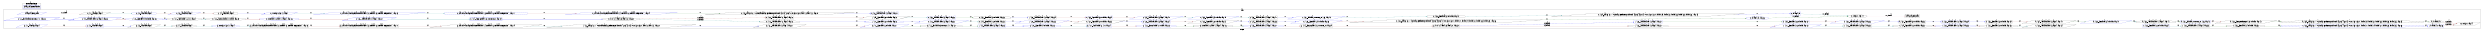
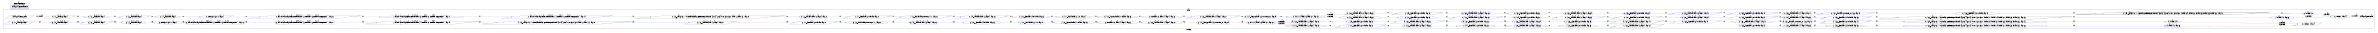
  digraph {
    label=MVICFG
    rankdir=LR
    node [color=black shape=parallelogram]
    edge [arrowhead=normal color=brown penwidth=1.0]
    n1 [color=blue label="4294967294::Entry::main"]
    n2 [label="0::  %1 = alloca i32, align 4"]
    n3 [color=blue label="0::  %2 = alloca float, align 4" shape=octagon]
    n4 [color=blue label="0::  %3 = alloca float, align 4"]
    n5 [label="0::  %4 = alloca float, align 4" shape=octagon]
    n6 [color=blue label="0::  store i32 0, i32* %1, align 4"]
    n7 [color=blue label="0::  call void @llvm.dbg.declare(metadata float* %2, metadata !13, metadata !DIExpression()), !dbg !15"]
    n8 [color=blue label="0::  call void @llvm.dbg.declare(metadata float* %3, metadata !16, metadata !DIExpression()), !dbg !17" shape=octagon]
    n9 [color=blue label="0::  call void @llvm.dbg.declare(metadata float* %4, metadata !18, metadata !DIExpression()), !dbg !19"]
    n10 [label="0::  %5 = call i32 (i8*, ...) @__isoc99_scanf(i8* getelementptr inbounds ([6 x i8], [6 x i8]* @.str, i32 0, i32 0), float* %2, float* %3), !dbg !20"]
    n11 [color=blue label="0::  %6 = load float, float* %2, align 4, !dbg !21" shape=folder]
+   n12 [label="0::  %7 = fpext float %6 to double, !dbg !21"]
    n13 [color=blue label="0::  %8 = fmul double 5.000000e-01, %7, !dbg !22"]
    n14 [color=blue label="0::  %9 = load float, float* %3, align 4, !dbg !23"]
    n15 [color=blue label="0::  %10 = fpext float %9 to double, !dbg !23" shape=octagon]
    n16 [label="0::  %11 = fmul double %8, %10, !dbg !24" shape=octagon]
    n17 [label="0::  %12 = fptrunc double %11 to float, !dbg !25" shape=octagon]
    n18 [color=blue label="0::  store float %12, float* %4, align 4, !dbg !26" shape=octagon]
    n19 [color=blue label="0::  %13 = load float, float* %4, align 4, !dbg !27"]
    n20 [color=blue label="0::  %14 = fcmp ogt float %13, 0.000000e+00, !dbg !29" shape=folder]
    n21 [label="0::  br i1 %14, label %15, label %27, !dbg !30" shape=octagon]
    n22 [label="0::  %16 = load float, float* %2, align 4, !dbg !31" shape=octagon]
    n23 [color=blue label="0::  %17 = fpext float %16 to double, !dbg !31" shape=octagon]
    n24 [color=blue label="0::  %18 = load float, float* %3, align 4, !dbg !32"]
    n25 [label="0::  %19 = fpext float %18 to double, !dbg !32" shape=folder]
    n26 [color=blue label="0::  %20 = load float, float* %2, align 4, !dbg !33"]
    n27 [label="0::  %21 = fpext float %20 to double, !dbg !33"]
    n28 [color=blue label="0::  %22 = load float, float* %3, align 4, !dbg !34" shape=folder]
    n29 [label="0::  %23 = fpext float %22 to double, !dbg !34"]
    n30 [label="0::  %24 = load float, float* %4, align 4, !dbg !35" shape=folder]
    n31 [color=blue label="0::  %25 = fpext float %24 to double, !dbg !35"]
    n32 [label="0::  %26 = call i32 (i8*, ...) @printf(i8* getelementptr inbounds ([55 x i8], [55 x i8]* @.str.1, i32 0, i32 0), double %17, double %19, double %21, double %23, double %25), !dbg !36"]
    n33 [color=blue label="0::  br label %40, !dbg !36" shape=octagon]
    n34 [label="0::  %28 = load float, float* %2, align 4, !dbg !37" shape=folder]
    n35 [label="0::  %29 = fpext float %28 to double, !dbg !37"]
    n36 [color=blue label="0::  %30 = load float, float* %3, align 4, !dbg !38" shape=folder]
    n37 [label="0::  %31 = fpext float %30 to double, !dbg !38" shape=octagon]
    n38 [label="0::  %32 = load float, float* %2, align 4, !dbg !39" shape=folder]
    n39 [color=blue label="0::  %33 = fpext float %32 to double, !dbg !39" shape=folder]
    n40 [color=blue label="0::  %34 = load float, float* %3, align 4, !dbg !40"]
    n41 [color=blue label="0::  %35 = fpext float %34 to double, !dbg !40"]
    n42 [label="0::  %36 = load float, float* %4, align 4, !dbg !41" shape=folder]
    n43 [color=blue label="0::  %37 = fsub float -0.000000e+00, %36, !dbg !42"]
    n44 [label="0::  %38 = fpext float %37 to double, !dbg !42" shape=octagon]
    n45 [label="0::  %39 = call i32 (i8*, ...) @printf(i8* getelementptr inbounds ([55 x i8], [55 x i8]* @.str.1, i32 0, i32 0), double %29, double %31, double %33, double %35, double %38), !dbg !43"]
    n46 [color=blue label="0::  br label %40" shape=folder]
    n47 [label="0::  ret i32 0, !dbg !44" shape=octagon]
    n48 [label="4294967293::Exit::main" shape=folder]
    n49 [color=blue label="3::  %1 = alloca i32, align 4"]
    n50 [color=blue label="3::  %2 = alloca float, align 4" shape=folder]
    n51 [label="3::  %3 = alloca float, align 4"]
    n52 [label="3::  %4 = alloca float, align 4" shape=octagon]
    n53 [color=blue label="3::  store i32 0, i32* %1, align 4" shape=octagon]
    n54 [label="3::  call void @llvm.dbg.declare(metadata float* %2, metadata !13, metadata !DIExpression()), !dbg !15" shape=folder]
    n55 [label="3::  call void @llvm.dbg.declare(metadata float* %3, metadata !16, metadata !DIExpression()), !dbg !17" shape=folder]
    n56 [label="3::  call void @llvm.dbg.declare(metadata float* %4, metadata !18, metadata !DIExpression()), !dbg !19"]
    n57 [label="4::  %5 = call i32 (i8*, ...) @__isoc99_scanf(i8* getelementptr inbounds ([6 x i8], [6 x i8]* @.str, i32 0, i32 0), float* %2, float* %3), !dbg !20"]
    n58 [label="5::  %6 = load float, float* %2, align 4, !dbg !21"]
    n59 [color=blue label="5::  %7 = fpext float %6 to double, !dbg !21"]
    n60 [label="5::  %8 = fmul double 5.000000e-01, %7, !dbg !22" shape=octagon]
    n61 [color=blue label="5::  %9 = load float, float* %3, align 4, !dbg !23" shape=folder]
    n62 [color=blue label="5::  %10 = fpext float %9 to double, !dbg !23" shape=octagon]
    n63 [color=blue label="5::  %11 = fmul double %8, %10, !dbg !24" shape=folder]
    n64 [color=blue label="5::  %12 = fptrunc double %11 to float, !dbg !25" shape=octagon]
    n65 [label="5::  store float %12, float* %4, align 4, !dbg !26" shape=octagon]
    n66 [color=blue label="6::  %13 = load float, float* %4, align 4, !dbg !27" shape=octagon]
    n67 [label="6::  %14 = fcmp ogt float %13, 0.000000e+00, !dbg !29" shape=folder]
    n68 [label="6::  br i1 %14, label %15, label %27, !dbg !30" shape=folder]
    n69 [label="7::  %16 = load float, float* %2, align 4, !dbg !31" shape=octagon]
    n70 [color=blue label="7::  %17 = fpext float %16 to double, !dbg !31"]
    n71 [label="7::  %18 = load float, float* %3, align 4, !dbg !32" shape=folder]
    n72 [label="7::  %19 = fpext float %18 to double, !dbg !32" shape=octagon]
    n73 [color=blue label="7::  %20 = load float, float* %2, align 4, !dbg !33" shape=octagon]
    n74 [label="7::  %21 = fpext float %20 to double, !dbg !33" shape=octagon]
    n75 [label="7::  %22 = load float, float* %3, align 4, !dbg !34"]
    n76 [color=blue label="7::  %23 = fpext float %22 to double, !dbg !34" shape=folder]
    n77 [label="7::  %20 = load float, float* %4, align 4, !dbg !35" shape=folder]
    n78 [label="7::  %25 = fpext float %24 to double, !dbg !35" shape=octagon]
    n79 [color=blue label="7::  %26 = call i32 (i8*, ...) @printf(i8* getelementptr inbounds ([56 x i8], [56 x i8]* @.str.1, i32 0, i32 0), double %17, double %19, double %21, double %23, double %25), !dbg !36" shape=octagon]
    n80 [color=blue label="7::  br label %40, !dbg !36" shape=folder]
    n81 [color=blue label="9::  %28 = load float, float* %2, align 4, !dbg !37" shape=folder]
    n82 [color=blue label="9::  %29 = fpext float %28 to double, !dbg !37" shape=folder]
    n83 [color=blue label="9::  %30 = load float, float* %3, align 4, !dbg !38"]
    n84 [label="9::  %31 = fpext float %30 to double, !dbg !38" shape=folder]
    n85 [color=blue label="9::  %32 = load float, float* %2, align 4, !dbg !39" shape=folder]
    n86 [label="9::  %33 = fpext float %32 to double, !dbg !39" shape=folder]
    n87 [label="9::  %34 = load float, float* %3, align 4, !dbg !40"]
    n88 [color=blue label="9::  %35 = fpext float %34 to double, !dbg !40"]
    n89 [label="9::  %36 = load float, float* %4, align 4, !dbg !41" shape=octagon]
    n90 [color=blue label="9::  %37 = fsub float -0.000000e+00, %36, !dbg !42" shape=folder]
-   n91 [label="9::  %38 = fpext getelementptr %37 to double, !dbg !42"]
+   n91 [label="9::  %38 = fpext float %37 to double, !dbg !42"]
    n92 [label="9::  %39 = call i32 (i8*, ...) @printf(i8* getelementptr inbounds ([56 x i8], [56 x i8]* @.str.1, i32 0, i32 0), double %29, double %31, double %33, double %35, double %38), !dbg !43" shape=octagon]
    n93 [label="9::  br label %40" shape=octagon]
    n94 [label="10::  ret i32 0, !dbg !44"]
    n95 [color=blue label="4294967294::External_Node" shape=folder]
    subgraph cluster_1 {
      label=main
      n1
      n2
      n3
      n4
      n5
      n6
      n7
      n8
      n9
      n10
      n11
+     n12
      n13
      n14
      n15
      n16
      n17
      n18
      n19
      n20
      n21
      n22
      n23
      n24
      n25
      n26
      n27
      n28
      n29
      n30
      n31
      n32
      n33
      n34
      n35
      n36
      n37
      n38
      n39
      n40
      n41
      n42
      n43
      n44
      n45
      n46
      n47
      n48
      n49
      n50
      n51
      n52
      n53
      n54
      n55
      n56
      n57
      n58
      n59
      n60
      n61
      n62
      n63
      n64
      n65
      n66
      n67
      n68
      n69
      n70
      n71
      n72
      n73
      n74
      n75
      n76
      n77
      n78
      n79
      n80
      n81
      n82
      n83
      n84
      n85
      n86
      n87
      n88
      n89
      n90
      n91
      n92
      n93
      n94
    }
    subgraph cluster_2 {
      label=External_Exit_Func
      n95
    }
    n1 -> n2 [color=pink label="V1::Virtual"]
    n2 -> n3 [color=teal label=V1]
    n3 -> n4 [label=V1]
    n4 -> n5 [label=V1]
    n5 -> n6 [color=blue label=V1]
    n6 -> n7 [color=teal label=V1]
    n7 -> n8 [color=teal label=V1]
    n8 -> n9 [label=V1]
    n9 -> n10 [color=darkgreen label=V1]
    n10 -> n11 [color=blue label=V1]
+   n11 -> n12 [color=teal label=V1]
+   n12 -> n13 [color=darkgreen label=V1]
    n13 -> n14 [color=blue label=V1]
    n14 -> n15 [label=V1]
    n15 -> n16 [color=blue label=V1]
    n16 -> n17 [color=teal label=V1]
    n17 -> n18 [label=V1]
    n18 -> n19 [label=V1]
    n19 -> n20 [color=teal label=V1]
    n20 -> n21 [color=blue label=V1]
    n21 -> n22 [arrowhead=dot color=teal label="V1::Branch"]
    n21 -> n34 [arrowhead=dot label="V1::Branch"]
    n22 -> n23 [color=blue label=V1]
    n23 -> n24 [color=blue label=V1]
    n24 -> n25 [color=teal label=V1]
    n25 -> n26 [color=blue label=V1]
    n26 -> n27 [label=V1]
    n27 -> n28 [color=blue label=V1]
    n28 -> n29 [label=V1]
    n29 -> n30 [color=blue label=V1]
    n30 -> n31 [color=blue label=V1]
    n31 -> n32 [label=V1]
    n32 -> n33 [color=darkgreen label=V1]
    n33 -> n47 [arrowhead=dot color=darkgreen label="V1::Branch"]
    n34 -> n35 [label=V1]
    n35 -> n36 [color=teal label=V1]
    n36 -> n37 [color=darkgreen label=V1]
    n37 -> n38 [color=blue label=V1]
    n38 -> n39 [label=V1]
    n39 -> n40 [label=V1]
    n40 -> n41 [color=teal label=V1]
    n41 -> n42 [color=teal label=V1]
    n42 -> n43 [color=blue label=V1]
    n43 -> n44 [color=teal label=V1]
    n44 -> n45 [color=teal label=V1]
    n45 -> n46 [color=blue label=V1]
    n46 -> n47 [arrowhead=dot color=teal label="V1::Branch"]
    n47 -> n48 [color=pink label="V1::Virtual"]
    n49 -> n50 [label=V2]
    n50 -> n51 [color=blue label=V2]
    n51 -> n52 [color=teal label=V2]
    n52 -> n53 [color=teal label=V2]
    n53 -> n54 [color=teal label=V2]
    n54 -> n55 [label=V2]
    n55 -> n56 [label=V2]
    n56 -> n57 [color=teal label=V2]
    n57 -> n58 [color=blue label=V2]
    n58 -> n59 [label=V2]
    n59 -> n60 [color=darkgreen label=V2]
    n60 -> n61 [color=darkgreen label=V2]
    n61 -> n62 [color=blue label=V2]
    n62 -> n63 [color=teal label=V2]
    n63 -> n64 [label=V2]
    n64 -> n65 [color=darkgreen label=V2]
    n65 -> n66 [color=darkgreen label=V2]
    n66 -> n67 [label=V2]
    n67 -> n68 [label=V2]
    n68 -> n69 [arrowhead=dot label="V2::Branch"]
    n68 -> n81 [arrowhead=dot color=blue label="V2::Branch"]
    n69 -> n70 [label=V2]
    n70 -> n71 [color=teal label=V2]
    n71 -> n72 [color=teal label=V2]
    n72 -> n73 [label=V2]
    n73 -> n74 [label=V2]
    n74 -> n75 [color=teal label=V2]
    n76 -> n77 [color=teal label=V2]
    n77 -> n78 [color=darkgreen label=V2]
    n78 -> n79 [color=darkgreen label=V2]
    n79 -> n80 [color=blue label=V2]
    n80 -> n94 [arrowhead=dot label="V2::Branch"]
    n81 -> n82 [color=darkgreen label=V2]
    n82 -> n83 [label=V2]
    n83 -> n84 [color=blue label=V2]
    n84 -> n85 [color=blue label=V2]
    n85 -> n86 [color=blue label=V2]
    n86 -> n87 [label=V2]
    n87 -> n88 [color=darkgreen label=V2]
    n88 -> n89 [color=teal label=V2]
    n89 -> n90 [color=darkgreen label=V2]
    n90 -> n91 [label=V2]
    n91 -> n92 [color=darkgreen label=V2]
    n92 -> n93 [color=darkgreen label=V2]
    n93 -> n94 [arrowhead=dot label="V2::Branch"]
  }
